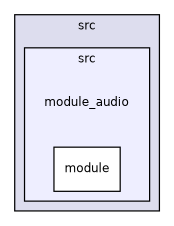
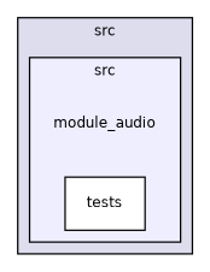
  digraph {
    compound=true
    rankdir=LR
    node [fontname=Helvetica fontsize=10]
    n1 [label=module_audio shape=plaintext]
-   n2 [color=black fillcolor=white label=module shape=box style=filled]
+   n2 [color=black fillcolor=white label=tests shape=box style=filled]
    subgraph cluster_1 {
      bgcolor="#ddddee"
      fontname=Helvetica
      fontsize=10
      label=src
      pencolor=black
      subgraph cluster_2 {
        bgcolor="#eeeeff"
        fontname=Helvetica
        fontsize=10
        pencolor=black
        n1
        n2
      }
    }
  }
